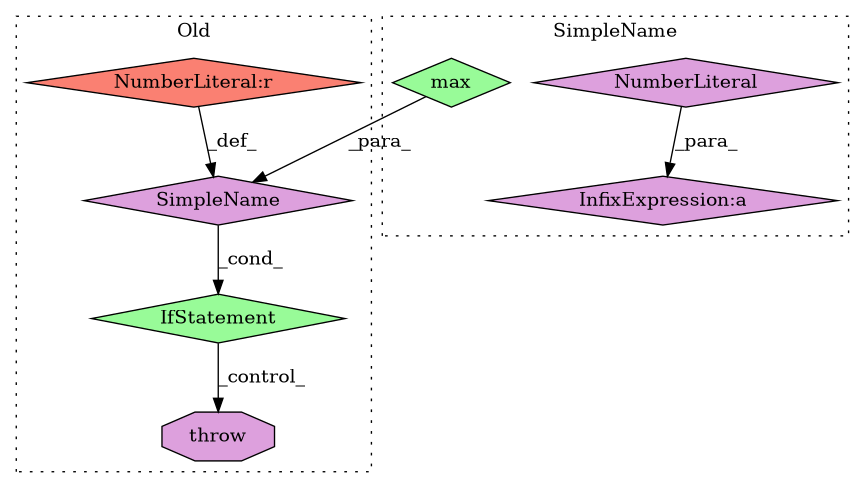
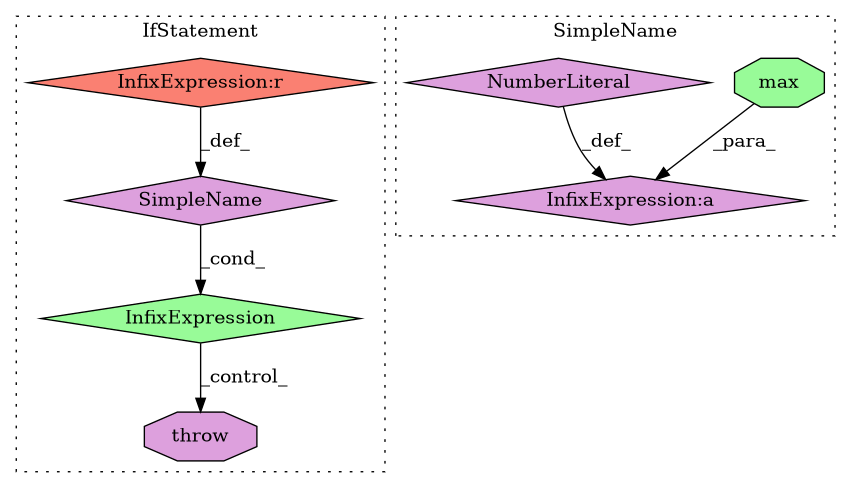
  digraph {
    node [a=27 fillcolor=plum l=3 shape=diamond style=filled]
    n1 [a=53 l=6 label=throw s=432 shape=octagon]
-   n2 [a=25 fillcolor=palegreen l="4,2" label=IfStatement s="392,422"]
+   n2 [a=25 fillcolor=palegreen l="4,2" label=InfixExpression s="392,422"]
    n3 [a=42 label=SimpleName l=""]
-   n4 [fillcolor=salmon label="NumberLiteral:r" s=411]
-   n5 [a=32 fillcolor=palegreen l="4,1" label=max s="570,591"]
+   n4 [fillcolor=salmon label="InfixExpression:r" s=411]
+   n5 [a=32 fillcolor=palegreen l="4,1" label=max s="570,591" shape=octagon]
    n6 [label="InfixExpression:a" s=594]
    n7 [a=34 l=1 label=NumberLiteral s=597]
    subgraph cluster_1 {
-     label=Old
+     label=IfStatement
      style=dotted
      n1
      n2
      n3
      n4
    }
    subgraph cluster_2 {
      label=SimpleName
      style=dotted
      n5
      n6
      n7
    }
    n2 -> n1 [label=_control_]
    n3 -> n2 [label=_cond_]
    n4 -> n3 [label=_def_]
-   n5 -> n3 [label=_para_]
-   n7 -> n6 [label=_para_]
+   n5 -> n6 [label=_para_]
+   n7 -> n6 [label=_def_]
  }
